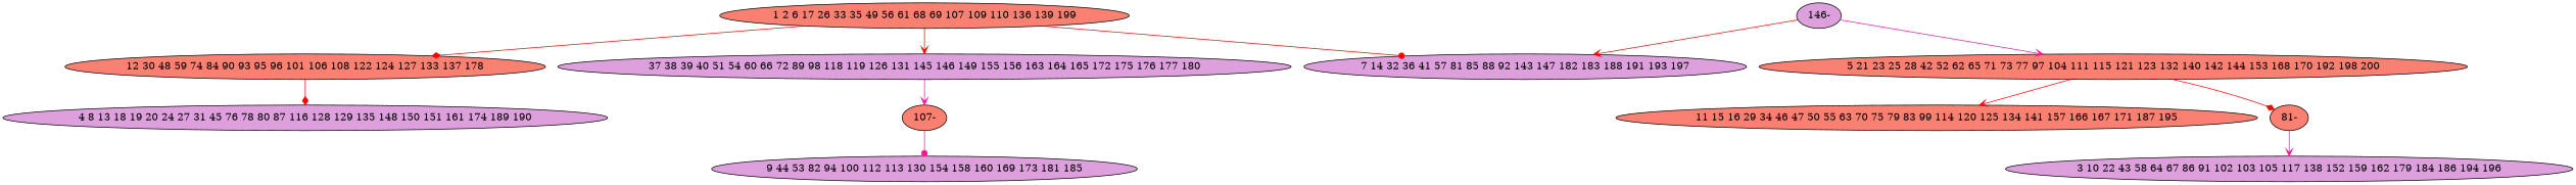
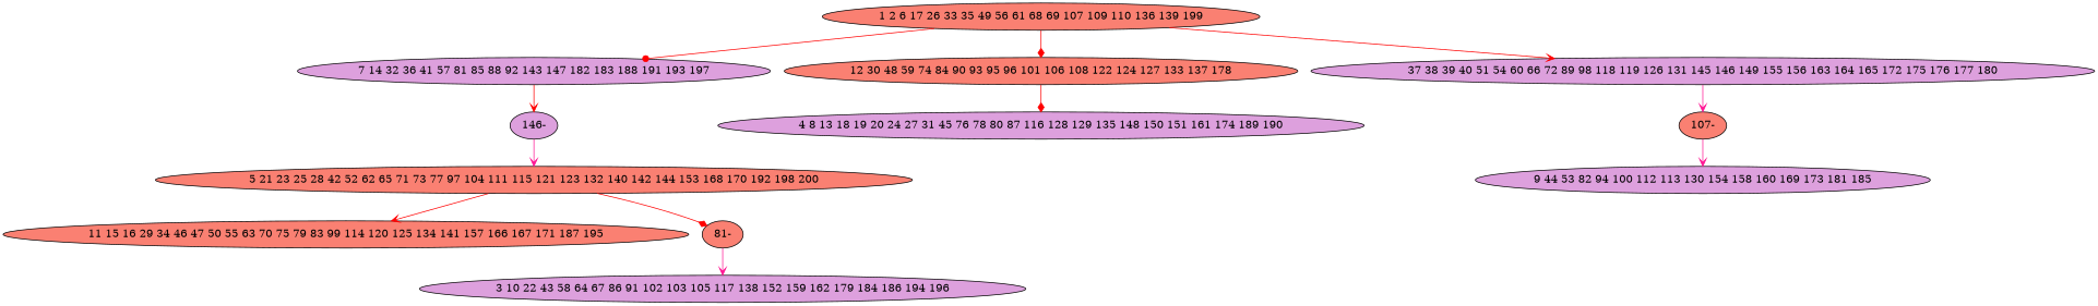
  digraph {
    node [fillcolor=salmon style=filled]
    edge [arrowhead=vee color=red]
    n1 [label="1 2 6 17 26 33 35 49 56 61 68 69 107 109 110 136 139 199"]
    n2 [fillcolor=plum label="7 14 32 36 41 57 81 85 88 92 143 147 182 183 188 191 193 197"]
    n3 [label="12 30 48 59 74 84 90 93 95 96 101 106 108 122 124 127 133 137 178"]
    n4 [fillcolor=plum label="37 38 39 40 51 54 60 66 72 89 98 118 119 126 131 145 146 149 155 156 163 164 165 172 175 176 177 180"]
    n5 [fillcolor=plum label="146-"]
    n6 [fillcolor=plum label="4 8 13 18 19 20 24 27 31 45 76 78 80 87 116 128 129 135 148 150 151 161 174 189 190"]
    n7 [label="107-"]
    n8 [label="5 21 23 25 28 42 52 62 65 71 73 77 97 104 111 115 121 123 132 140 142 144 153 168 170 192 198 200"]
    n9 [label="11 15 16 29 34 46 47 50 55 63 70 75 79 83 99 114 120 125 134 141 157 166 167 171 187 195"]
    n10 [label="81-"]
    n11 [fillcolor=plum label="9 44 53 82 94 100 112 113 130 154 158 160 169 173 181 185"]
    n12 [fillcolor=plum label="3 10 22 43 58 64 67 86 91 102 103 105 117 138 152 159 162 179 184 186 194 196"]
    n1 -> n2 [arrowhead=dot]
    n1 -> n3 [arrowhead=diamond]
    n1 -> n4
-   n5 -> n2
+   n2 -> n5
    n3 -> n6 [arrowhead=diamond]
    n4 -> n7 [color=deeppink]
    n5 -> n8 [color=deeppink]
-   n7 -> n11 [arrowhead=dot color=deeppink]
+   n7 -> n11 [color=deeppink]
    n8 -> n9
    n8 -> n10 [arrowhead=diamond]
    n10 -> n12 [color=deeppink]
  }
